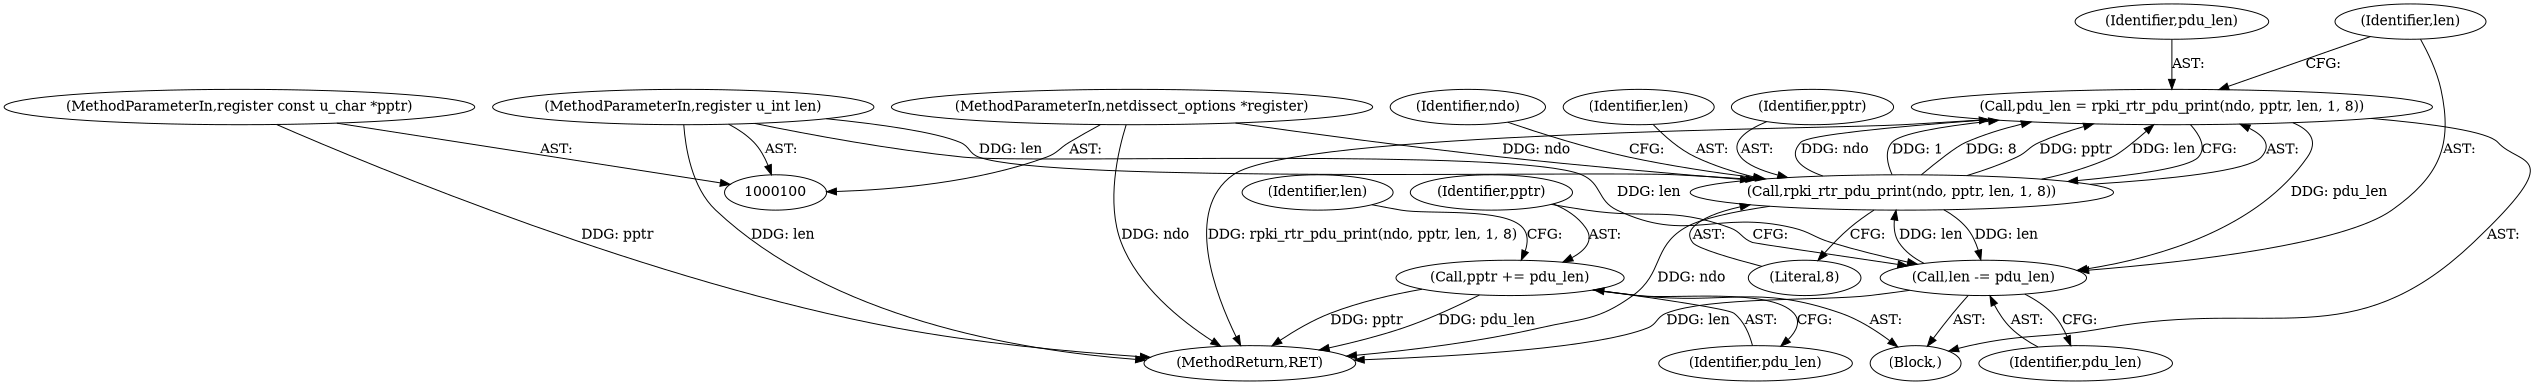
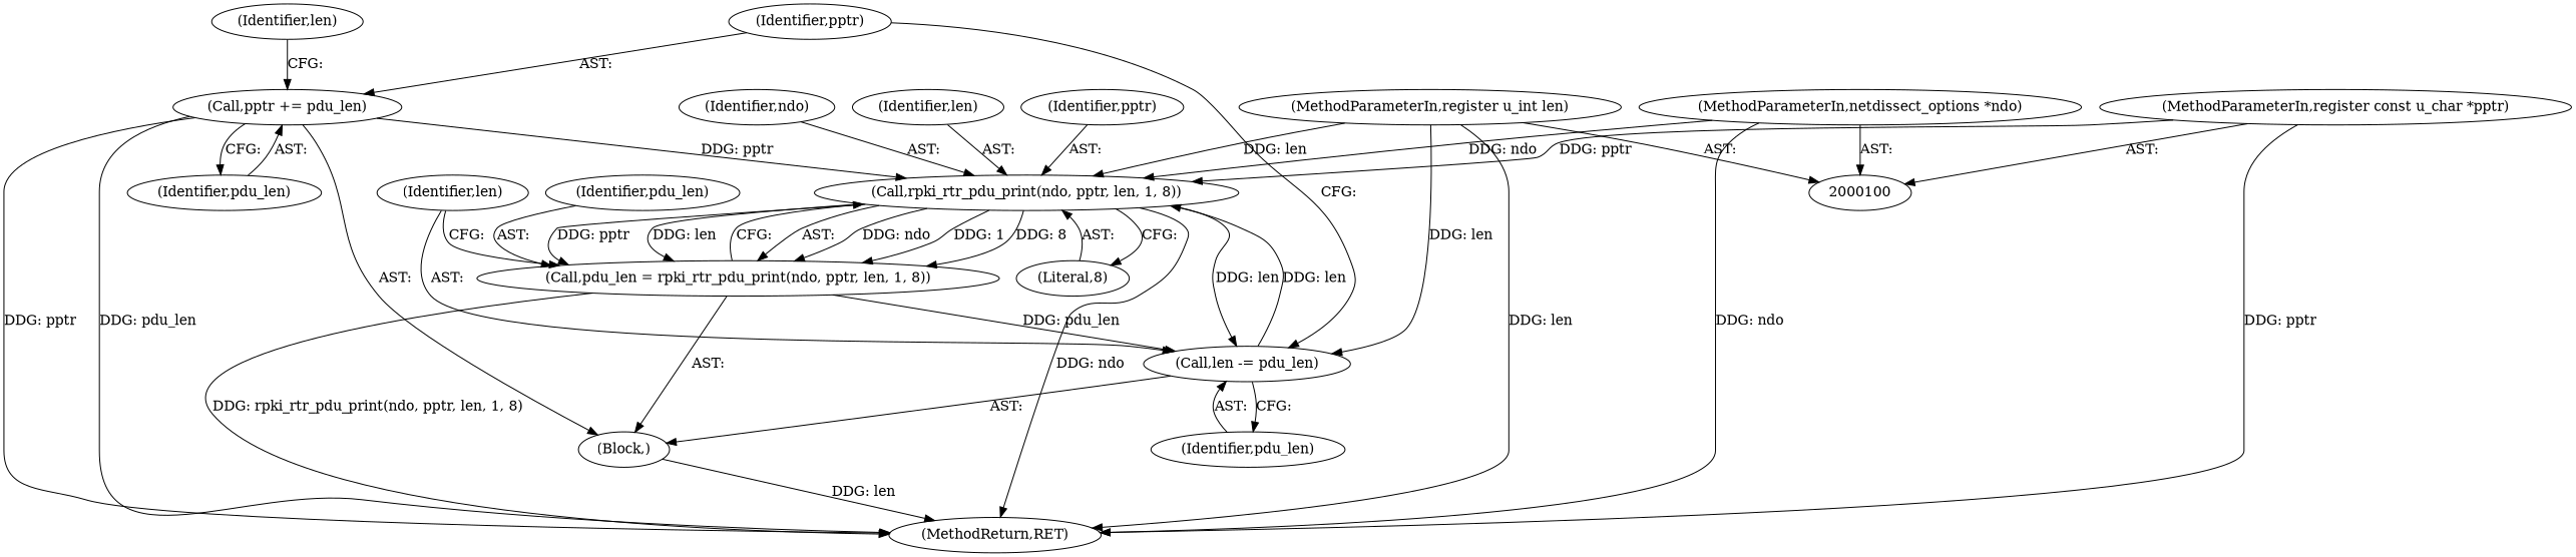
  digraph {
    n1 [label="(Call,pptr += pdu_len)"]
    n2 [label="(Call,rpki_rtr_pdu_print(ndo, pptr, len, 1, 8))"]
    n3 [label="(Block,)"]
    n4 [label="(Identifier,pdu_len)"]
    n5 [label="(MethodReturn,RET)"]
    n6 [label="(Call,pdu_len = rpki_rtr_pdu_print(ndo, pptr, len, 1, 8))"]
    n7 [label="(Call,len -= pdu_len)"]
    n8 [label="(Literal,8)"]
    n9 [label="(Identifier,pdu_len)"]
-   n10 [label="(MethodParameterIn,netdissect_options *register)"]
-   1000100
+   n10 [label="(MethodParameterIn,netdissect_options *ndo)"]
+   1000100 [label=2000100]
    n12 [label="(MethodParameterIn,register const u_char *pptr)"]
    n13 [label="(MethodParameterIn,register u_int len)"]
    n14 [label="(Identifier,len)"]
    n15 [label="(Identifier,ndo)"]
    n16 [label="(Identifier,len)"]
    n17 [label="(Identifier,len)"]
    n18 [label="(Identifier,pptr)"]
    n19 [label="(Identifier,pdu_len)"]
    n20 [label="(Identifier,pptr)"]
+   n1 -> n2 [label="DDG: pptr"]
    n1 -> n3 [label="AST: "]
    n1 -> n4 [label="CFG: "]
    n1 -> n5 [label="DDG: pptr"]
    n1 -> n5 [label="DDG: pdu_len"]
    n2 -> n5 [label="DDG: ndo"]
    n2 -> n6 [label="AST: "]
    n2 -> n6 [label="DDG: ndo"]
    n2 -> n6 [label="DDG: 1"]
    n2 -> n6 [label="DDG: 8"]
    n2 -> n6 [label="DDG: pptr"]
    n2 -> n6 [label="DDG: len"]
    n2 -> n7 [label="DDG: len"]
    n2 -> n8 [label="CFG: "]
    n4 -> n1 [label="AST: "]
    n6 -> n2 [label="CFG: "]
    n6 -> n3 [label="AST: "]
    n6 -> n5 [label="DDG: rpki_rtr_pdu_print(ndo, pptr, len, 1, 8)"]
    n6 -> n7 [label="DDG: pdu_len"]
    n7 -> n2 [label="DDG: len"]
    n7 -> n3 [label="AST: "]
-   n7 -> n5 [label="DDG: len"]
+   n3 -> n5 [label="DDG: len"]
    n7 -> n9 [label="CFG: "]
    n8 -> n2 [label="AST: "]
    n9 -> n7 [label="AST: "]
    n10 -> n2 [label="DDG: ndo"]
    n10 -> n5 [label="DDG: ndo"]
    n10 -> 1000100 [label="AST: "]
+   n12 -> n2 [label="DDG: pptr"]
    n12 -> n5 [label="DDG: pptr"]
    n12 -> 1000100 [label="AST: "]
    n13 -> n2 [label="DDG: len"]
    n13 -> n5 [label="DDG: len"]
    n13 -> n7 [label="DDG: len"]
    n13 -> 1000100 [label="AST: "]
    n14 -> n1 [label="CFG: "]
-   n15 -> n2 [label="CFG: "]
+   n15 -> n2 [label="AST: "]
    n16 -> n6 [label="CFG: "]
    n16 -> n7 [label="AST: "]
    n17 -> n2 [label="AST: "]
    n18 -> n1 [label="AST: "]
    n18 -> n7 [label="CFG: "]
    n19 -> n6 [label="AST: "]
    n20 -> n2 [label="AST: "]
  }
